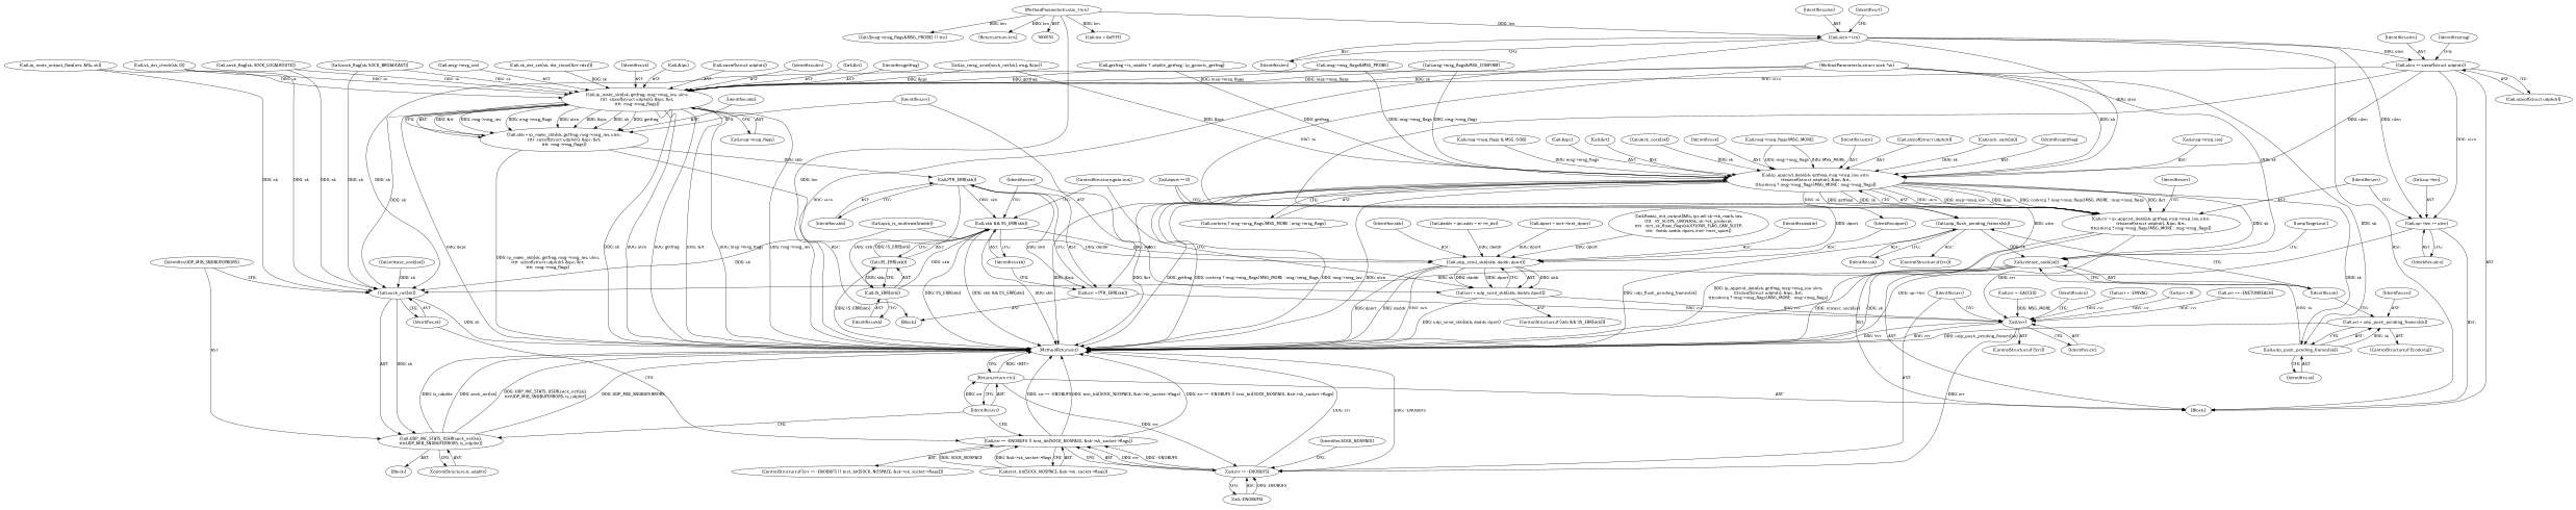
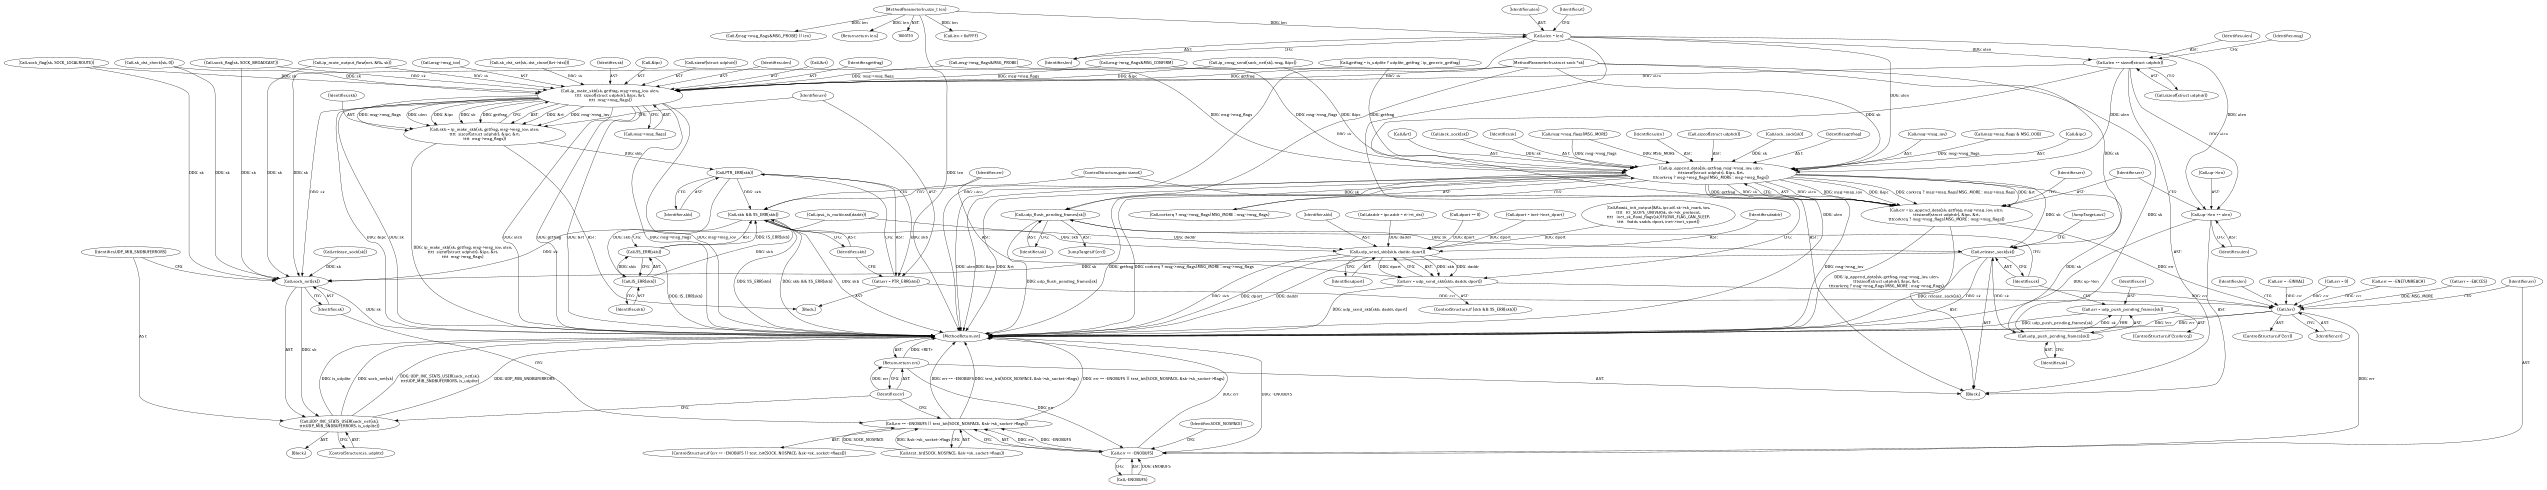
  digraph {
    fontname="Fira Sans"
    node [fontname="Fira Sans"]
    edge [fontname="Fira Sans"]
    n1 [label="(Call,ulen += sizeof(struct udphdr))"]
    n2 [label="(Call,ip_make_skb(sk, getfrag, msg->msg_iov, ulen,\n\t\t\t\t  sizeof(struct udphdr), &ipc, &rt,\n\t\t\t\t  msg->msg_flags))"]
    n3 [label="(Call,up->len += ulen)"]
    n4 [label="(Call,ip_append_data(sk, getfrag, msg->msg_iov, ulen,\n\t\t\tsizeof(struct udphdr), &ipc, &rt,\n\t\t\tcorkreq ? msg->msg_flags|MSG_MORE : msg->msg_flags))"]
    n5 [label="(MethodReturn,int)"]
    n6 [label="(Call,sizeof(struct udphdr))"]
    n7 [label="(Block,)"]
    n8 [label="(Call,skb = ip_make_skb(sk, getfrag, msg->msg_iov, ulen,\n\t\t\t\t  sizeof(struct udphdr), &ipc, &rt,\n\t\t\t\t  msg->msg_flags))"]
    n9 [label="(Call,sock_net(sk))"]
    n10 [label="(Call,msg->msg_flags)"]
    n11 [label="(Identifier,ulen)"]
    n12 [label="(Call,err = ip_append_data(sk, getfrag, msg->msg_iov, ulen,\n\t\t\tsizeof(struct udphdr), &ipc, &rt,\n\t\t\tcorkreq ? msg->msg_flags|MSG_MORE : msg->msg_flags))"]
    n13 [label="(Call,udp_flush_pending_frames(sk))"]
    n14 [label="(Call,release_sock(sk))"]
    n15 [label="(Call,udp_push_pending_frames(sk))"]
    n16 [label="(Call,corkreq ? msg->msg_flags|MSG_MORE : msg->msg_flags)"]
    n17 [label="(Return,return err;)"]
    n18 [label="(Call,ulen = len)"]
    n19 [label="(Identifier,len)"]
    n20 [label="(MethodParameterIn,size_t len)"]
    n21 [label="(Call,len > 0xFFFF)"]
    n22 [label="(Call,!(msg->msg_flags&MSG_PROBE) || len)"]
    n23 [label="(Return,return len;)"]
    1000110
    n25 [label="(Call,PTR_ERR(skb))"]
    n26 [label="(Block,)"]
    n27 [label="(Call,UDP_INC_STATS_USER(sock_net(sk),\n\t\t\t\tUDP_MIB_SNDBUFERRORS, is_udplite))"]
    n28 [label="(Identifier,sk)"]
    n29 [label="(Call,err = PTR_ERR(skb))"]
    n30 [label="(Call,skb && !IS_ERR(skb))"]
    n31 [label="(Call,IS_ERR(skb))"]
    n32 [label="(Identifier,skb)"]
    n33 [label="(Call,!err)"]
    n34 [label="(Call,udp_send_skb(skb, daddr, dport))"]
    n35 [label="(Call,!IS_ERR(skb))"]
    n36 [label="(Identifier,skb)"]
    n37 [label="(Identifier,skb)"]
    n38 [label="(Call,err == -ENOBUFS)"]
    n39 [label="(Identifier,err)"]
    n40 [label="(ControlStructure,if (!err))"]
    n41 [label="(Call,err == -ENOBUFS || test_bit(SOCK_NOSPACE, &sk->sk_socket->flags))"]
    n42 [label="(Call,-ENOBUFS)"]
    n43 [label="(Call,test_bit(SOCK_NOSPACE, &sk->sk_socket->flags))"]
    n44 [label="(ControlStructure,if (err == -ENOBUFS || test_bit(SOCK_NOSPACE, &sk->sk_socket->flags)))"]
    n45 [label="(Identifier,err)"]
    n46 [label="(Call,err = udp_send_skb(skb, daddr, dport))"]
    n47 [label="(Identifier,dport)"]
    n48 [label="(ControlStructure,if (skb && !IS_ERR(skb)))"]
    n49 [label="(ControlStructure,is_udplite)"]
    n50 [label="(Block,)"]
-   n51 [label="(ControlStructure,if (err))"]
+   n51 [label="(JumpTarget,if (err))"]
    n52 [label="(Identifier,sk)"]
    n53 [label="(Identifier,sk)"]
    n54 [label="(Call,err = udp_push_pending_frames(sk))"]
    n55 [label="(Identifier,sk)"]
    n56 [label="(ControlStructure,if (!corkreq))"]
    n57 [label="(Identifier,ulen)"]
-   n58 [label="(ControlStructure,goto out;)"]
+   n58 [label="(ControlStructure,goto sizeof;)"]
    n59 [label="(Call,msg->msg_iov)"]
    n60 [label="(Call,msg->msg_flags&MSG_PROBE)"]
    n61 [label="(Call,sk_dst_set(sk, dst_clone(&rt->dst)))"]
    n62 [label="(Call,msg->msg_iov)"]
    n63 [label="(Call,err = -EACCES)"]
    n64 [label="(Call,msg->msg_flags & MSG_OOB)"]
    n65 [label="(Call,sock_flag(sk, SOCK_LOCALROUTE))"]
    n66 [label="(Identifier,skb)"]
    n67 [label="(Call,release_sock(sk))"]
    n68 [label="(Call,&ipc)"]
    n69 [label="(Call,daddr = ipc.addr = rt->rt_dst)"]
    n70 [label="(Identifier,err)"]
    n71 [label="(Call,&rt)"]
    n72 [label="(Call,msg->msg_flags&MSG_CONFIRM)"]
    n73 [label="(Call,up->len)"]
    n74 [label="(Call,sock_flag(sk, SOCK_BROADCAST))"]
    n75 [label="(Identifier,sk)"]
    n76 [label="(Call,ipv4_is_multicast(daddr))"]
    n77 [label="(Call,dport == 0)"]
    n78 [label="(Call,lock_sock(sk))"]
    n79 [label="(Identifier,len)"]
    n80 [label="(Call,dport = inet->inet_dport)"]
    n81 [label="(Call,sk_dst_check(sk, 0))"]
    n82 [label="(Call,ip_cmsg_send(sock_net(sk), msg, &ipc))"]
    n83 [label="(JumpTarget,out:)"]
    n84 [label="(Identifier,skb)"]
    n85 [label="(Call,&ipc)"]
    n86 [label="(Identifier,err)"]
    n87 [label="(Call,flowi4_init_output(&fl4, ipc.oif, sk->sk_mark, tos,\n\t\t\t\t   RT_SCOPE_UNIVERSE, sk->sk_protocol,\n\t\t\t\t   inet_sk_flowi_flags(sk)|FLOWI_FLAG_CAN_SLEEP,\n\t\t\t\t   faddr, saddr, dport, inet->inet_sport))"]
    n88 [label="(Call,sizeof(struct udphdr))"]
    n89 [label="(Identifier,UDP_MIB_SNDBUFERRORS)"]
    n90 [label="(Identifier,err)"]
    n91 [label="(Identifier,ulen)"]
    n92 [label="(Call,err = -EINVAL)"]
    n93 [label="(Identifier,daddr)"]
    n94 [label="(Identifier,rt)"]
    n95 [label="(Identifier,SOCK_NOSPACE)"]
    n96 [label="(Identifier,sk)"]
    n97 [label="(Identifier,err)"]
    n98 [label="(Call,msg->msg_flags|MSG_MORE)"]
    n99 [label="(Call,err = 0)"]
    n100 [label="(Call,getfrag = is_udplite ? udplite_getfrag : ip_generic_getfrag)"]
    n101 [label="(Identifier,ulen)"]
    n102 [label="(Call,&rt)"]
    n103 [label="(Call,sizeof(struct udphdr))"]
    n104 [label="(Identifier,err)"]
    n105 [label="(Identifier,msg)"]
    n106 [label="(Identifier,ulen)"]
    n107 [label="(Call,lock_sock(sk))"]
    n108 [label="(MethodParameterIn,struct sock *sk)"]
    n109 [label="(Identifier,err)"]
    n110 [label="(Identifier,getfrag)"]
    n111 [label="(Identifier,getfrag)"]
    n112 [label="(Call,ip_route_output_flow(net, &fl4, sk))"]
    n113 [label="(Call,err == -ENETUNREACH)"]
    n1 -> n2 [label="DDG: ulen"]
    n1 -> n3 [label="DDG: ulen"]
    n1 -> n4 [label="DDG: ulen"]
    n1 -> n5 [label="DDG: ulen"]
    n1 -> n6 [label="CFG: "]
    n1 -> n7 [label="AST: "]
    n2 -> n5 [label="DDG: sk"]
    n2 -> n5 [label="DDG: ulen"]
    n2 -> n5 [label="DDG: getfrag"]
    n2 -> n5 [label="DDG: &rt"]
    n2 -> n5 [label="DDG: msg->msg_flags"]
    n2 -> n5 [label="DDG: msg->msg_iov"]
    n2 -> n5 [label="DDG: &ipc"]
    n2 -> n8 [label="AST: "]
    n2 -> n8 [label="DDG: &rt"]
    n2 -> n8 [label="DDG: msg->msg_iov"]
    n2 -> n8 [label="DDG: msg->msg_flags"]
    n2 -> n8 [label="DDG: ulen"]
    n2 -> n8 [label="DDG: &ipc"]
    n2 -> n8 [label="DDG: sk"]
    n2 -> n8 [label="DDG: getfrag"]
    n2 -> n9 [label="DDG: sk"]
    n2 -> n10 [label="CFG: "]
    n3 -> n5 [label="DDG: up->len"]
    n3 -> n7 [label="AST: "]
    n3 -> n11 [label="CFG: "]
    n4 -> n5 [label="DDG: corkreq ? msg->msg_flags|MSG_MORE : msg->msg_flags"]
    n4 -> n5 [label="DDG: msg->msg_iov"]
    n4 -> n5 [label="DDG: ulen"]
    n4 -> n5 [label="DDG: &ipc"]
    n4 -> n5 [label="DDG: &rt"]
    n4 -> n5 [label="DDG: getfrag"]
    n4 -> n12 [label="AST: "]
    n4 -> n12 [label="DDG: ulen"]
    n4 -> n12 [label="DDG: msg->msg_iov"]
    n4 -> n12 [label="DDG: &ipc"]
    n4 -> n12 [label="DDG: corkreq ? msg->msg_flags|MSG_MORE : msg->msg_flags"]
    n4 -> n12 [label="DDG: &rt"]
    n4 -> n12 [label="DDG: getfrag"]
    n4 -> n12 [label="DDG: sk"]
    n4 -> n13 [label="DDG: sk"]
    n4 -> n14 [label="DDG: sk"]
    n4 -> n15 [label="DDG: sk"]
    n4 -> n16 [label="CFG: "]
-   n5 -> n17 [label="CFG: "]
+   n5 -> n17 [label="AST: "]
    n6 -> n1 [label="AST: "]
    n8 -> n2 [label="CFG: "]
    n8 -> n5 [label="DDG: ip_make_skb(sk, getfrag, msg->msg_iov, ulen,\n\t\t\t\t  sizeof(struct udphdr), &ipc, &rt,\n\t\t\t\t  msg->msg_flags)"]
    n8 -> n25 [label="DDG: skb"]
    n8 -> n26 [label="AST: "]
    n9 -> n5 [label="DDG: sk"]
    n9 -> n27 [label="AST: "]
    n9 -> n27 [label="DDG: sk"]
    n9 -> n28 [label="CFG: "]
    n10 -> n2 [label="AST: "]
    n11 -> n3 [label="AST: "]
    n12 -> n4 [label="CFG: "]
    n12 -> n5 [label="DDG: ip_append_data(sk, getfrag, msg->msg_iov, ulen,\n\t\t\tsizeof(struct udphdr), &ipc, &rt,\n\t\t\tcorkreq ? msg->msg_flags|MSG_MORE : msg->msg_flags)"]
    n12 -> n7 [label="AST: "]
    n12 -> n33 [label="DDG: err"]
    n13 -> n5 [label="DDG: udp_flush_pending_frames(sk)"]
    n13 -> n14 [label="DDG: sk"]
    n13 -> n51 [label="AST: "]
    n13 -> n52 [label="CFG: "]
    n14 -> n5 [label="DDG: release_sock(sk)"]
    n14 -> n5 [label="DDG: sk"]
    n14 -> n7 [label="AST: "]
    n14 -> n9 [label="DDG: sk"]
    n14 -> n53 [label="CFG: "]
    n15 -> n14 [label="DDG: sk"]
    n15 -> n54 [label="AST: "]
    n15 -> n54 [label="DDG: sk"]
    n15 -> n55 [label="CFG: "]
    n16 -> n4 [label="AST: "]
    n17 -> n5 [label="DDG: <RET>"]
    n17 -> n7 [label="AST: "]
    n17 -> n38 [label="DDG: err"]
    n17 -> n45 [label="CFG: "]
    n18 -> n1 [label="DDG: ulen"]
    n18 -> n3 [label="DDG: ulen"]
    n18 -> n4 [label="DDG: ulen"]
    n18 -> n5 [label="DDG: ulen"]
    n18 -> n7 [label="AST: "]
    n18 -> n19 [label="CFG: "]
    n19 -> n18 [label="AST: "]
    n20 -> n5 [label="DDG: len"]
    n20 -> n18 [label="DDG: len"]
    n20 -> n21 [label="DDG: len"]
    n20 -> n22 [label="DDG: len"]
    n20 -> n23 [label="DDG: len"]
    n20 -> 1000110 [label="AST: "]
    n25 -> n29 [label="AST: "]
    n25 -> n29 [label="DDG: skb"]
    n25 -> n30 [label="DDG: skb"]
    n25 -> n31 [label="DDG: skb"]
    n25 -> n32 [label="CFG: "]
    n27 -> n5 [label="DDG: is_udplite"]
    n27 -> n5 [label="DDG: sock_net(sk)"]
    n27 -> n5 [label="DDG: UDP_INC_STATS_USER(sock_net(sk),\n\t\t\t\tUDP_MIB_SNDBUFERRORS, is_udplite)"]
    n27 -> n5 [label="DDG: UDP_MIB_SNDBUFERRORS"]
    n27 -> n49 [label="CFG: "]
    n27 -> n50 [label="AST: "]
    n28 -> n9 [label="AST: "]
    n28 -> n41 [label="CFG: "]
    n29 -> n25 [label="CFG: "]
    n29 -> n26 [label="AST: "]
    n29 -> n33 [label="DDG: err"]
    n30 -> n5 [label="DDG: !IS_ERR(skb)"]
    n30 -> n5 [label="DDG: skb && !IS_ERR(skb)"]
    n30 -> n5 [label="DDG: skb"]
    n30 -> n34 [label="DDG: skb"]
    n30 -> n35 [label="CFG: "]
    n30 -> n36 [label="CFG: "]
    n31 -> n30 [label="DDG: skb"]
    n31 -> n35 [label="AST: "]
    n31 -> n35 [label="DDG: skb"]
    n31 -> n37 [label="CFG: "]
    n32 -> n25 [label="AST: "]
    n33 -> n5 [label="DDG: err"]
    n33 -> n5 [label="DDG: !err"]
    n33 -> n38 [label="DDG: err"]
    n33 -> n39 [label="CFG: "]
    n33 -> n40 [label="AST: "]
    n34 -> n5 [label="DDG: skb"]
    n34 -> n5 [label="DDG: dport"]
    n34 -> n5 [label="DDG: daddr"]
    n34 -> n46 [label="AST: "]
    n34 -> n46 [label="DDG: skb"]
    n34 -> n46 [label="DDG: daddr"]
    n34 -> n46 [label="DDG: dport"]
-   n77 -> n47 [label="CFG: "]
+   n34 -> n47 [label="CFG: "]
    n35 -> n5 [label="DDG: IS_ERR(skb)"]
    n35 -> n30 [label="AST: "]
    n35 -> n30 [label="DDG: IS_ERR(skb)"]
    n35 -> n31 [label="CFG: "]
    n36 -> n29 [label="CFG: "]
    n36 -> n30 [label="AST: "]
    n37 -> n31 [label="AST: "]
    n38 -> n5 [label="DDG: err"]
    n38 -> n5 [label="DDG: -ENOBUFS"]
    n38 -> n41 [label="AST: "]
    n38 -> n41 [label="DDG: err"]
    n38 -> n41 [label="DDG: -ENOBUFS"]
    n38 -> n42 [label="CFG: "]
    n39 -> n33 [label="AST: "]
    n41 -> n5 [label="DDG: err == -ENOBUFS"]
    n41 -> n5 [label="DDG: test_bit(SOCK_NOSPACE, &sk->sk_socket->flags)"]
    n41 -> n5 [label="DDG: err == -ENOBUFS || test_bit(SOCK_NOSPACE, &sk->sk_socket->flags)"]
    n41 -> n38 [label="CFG: "]
    n41 -> n43 [label="CFG: "]
    n41 -> n44 [label="AST: "]
    n42 -> n38 [label="AST: "]
    n42 -> n38 [label="DDG: ENOBUFS"]
    n43 -> n41 [label="AST: "]
    n43 -> n41 [label="DDG: SOCK_NOSPACE"]
    n43 -> n41 [label="DDG: &sk->sk_socket->flags"]
    n45 -> n17 [label="AST: "]
    n45 -> n17 [label="DDG: err"]
    n45 -> n27 [label="CFG: "]
    n45 -> n41 [label="CFG: "]
    n46 -> n5 [label="DDG: udp_send_skb(skb, daddr, dport)"]
    n46 -> n33 [label="DDG: err"]
    n46 -> n34 [label="CFG: "]
    n46 -> n48 [label="AST: "]
    n47 -> n34 [label="AST: "]
    n49 -> n27 [label="AST: "]
    n52 -> n13 [label="AST: "]
    n53 -> n13 [label="CFG: "]
    n53 -> n14 [label="AST: "]
    n53 -> n54 [label="CFG: "]
    n54 -> n5 [label="DDG: udp_push_pending_frames(sk)"]
-   n54 -> n15 [label="CFG: "]
+   n54 -> n15 [label="ERR: "]
    n54 -> n56 [label="AST: "]
    n55 -> n15 [label="AST: "]
    n57 -> n1 [label="AST: "]
    n58 -> n30 [label="CFG: "]
    n58 -> n46 [label="CFG: "]
    n59 -> n2 [label="AST: "]
    n60 -> n2 [label="DDG: msg->msg_flags"]
    n60 -> n4 [label="DDG: msg->msg_flags"]
    n61 -> n2 [label="DDG: sk"]
    n62 -> n4 [label="AST: "]
    n63 -> n33 [label="DDG: MSG_MORE"]
    n64 -> n4 [label="DDG: msg->msg_flags"]
    n65 -> n2 [label="DDG: sk"]
    n65 -> n9 [label="DDG: sk"]
    n66 -> n34 [label="AST: "]
    n67 -> n9 [label="DDG: sk"]
    n68 -> n4 [label="AST: "]
    n69 -> n34 [label="DDG: daddr"]
    n70 -> n33 [label="CFG: "]
    n70 -> n38 [label="AST: "]
    n71 -> n4 [label="AST: "]
    n72 -> n2 [label="DDG: msg->msg_flags"]
    n72 -> n4 [label="DDG: msg->msg_flags"]
    n73 -> n3 [label="AST: "]
    n74 -> n2 [label="DDG: sk"]
    n74 -> n9 [label="DDG: sk"]
    n75 -> n2 [label="AST: "]
    n76 -> n9 [label="DDG: sk"]
    n76 -> n34 [label="DDG: daddr"]
    n77 -> n34 [label="DDG: dport"]
    n78 -> n4 [label="DDG: sk"]
    n79 -> n33 [label="CFG: "]
    n80 -> n34 [label="DDG: dport"]
    n81 -> n2 [label="DDG: sk"]
    n81 -> n9 [label="DDG: sk"]
    n82 -> n2 [label="DDG: &ipc"]
    n82 -> n4 [label="DDG: &ipc"]
    n83 -> n14 [label="CFG: "]
    n84 -> n8 [label="AST: "]
    n85 -> n2 [label="AST: "]
    n86 -> n8 [label="CFG: "]
    n86 -> n29 [label="AST: "]
    n87 -> n34 [label="DDG: dport"]
    n88 -> n2 [label="AST: "]
    n89 -> n9 [label="CFG: "]
    n89 -> n27 [label="AST: "]
    n90 -> n54 [label="AST: "]
    n91 -> n2 [label="AST: "]
    n92 -> n33 [label="DDG: err"]
    n93 -> n34 [label="AST: "]
    n94 -> n18 [label="CFG: "]
    n95 -> n38 [label="CFG: "]
    n96 -> n4 [label="AST: "]
    n97 -> n12 [label="CFG: "]
    n98 -> n4 [label="DDG: msg->msg_flags"]
    n98 -> n4 [label="DDG: MSG_MORE"]
    n99 -> n33 [label="DDG: err"]
    n100 -> n2 [label="DDG: getfrag"]
    n100 -> n4 [label="DDG: getfrag"]
    n101 -> n4 [label="AST: "]
    n102 -> n2 [label="AST: "]
    n103 -> n4 [label="AST: "]
    n104 -> n3 [label="CFG: "]
    n104 -> n12 [label="AST: "]
    n105 -> n1 [label="CFG: "]
    n106 -> n18 [label="AST: "]
    n107 -> n4 [label="DDG: sk"]
    n108 -> n2 [label="DDG: sk"]
    n108 -> n4 [label="DDG: sk"]
    n108 -> n9 [label="DDG: sk"]
    n108 -> n13 [label="DDG: sk"]
    n108 -> n14 [label="DDG: sk"]
    n108 -> n15 [label="DDG: sk"]
    n109 -> n30 [label="CFG: "]
    n109 -> n46 [label="AST: "]
    n110 -> n4 [label="AST: "]
    n111 -> n2 [label="AST: "]
    n112 -> n2 [label="DDG: sk"]
    n112 -> n9 [label="DDG: sk"]
    n113 -> n33 [label="DDG: err"]
  }
